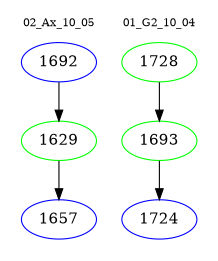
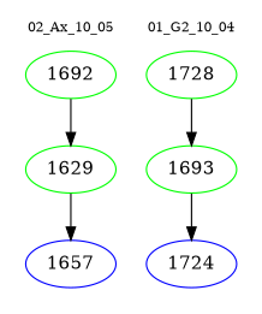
  digraph {
    fontname="DejaVu Serif"
    node [color=blue fontname="DejaVu Serif"]
    edge [color=black fontname="DejaVu Serif"]
-   n1 [label=1692]
+   n1 [color=green label=1692]
    n2 [color=green label=1629]
    n3 [label=1657]
    n4 [color=green label=1728]
    n5 [color=green label=1693]
    n6 [label=1724]
    subgraph cluster_1 {
      color=white
      fontsize=10
      label="02_Ax_10_05"
      n1
      n2
      n3
    }
    subgraph cluster_2 {
      color=white
      fontsize=10
      label="01_G2_10_04"
      n4
      n5
      n6
    }
    n1 -> n2
    n2 -> n3
    n4 -> n5
    n5 -> n6
  }
